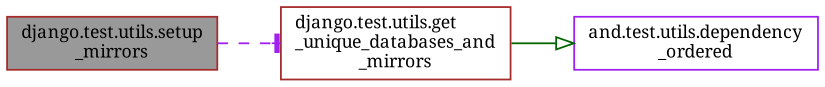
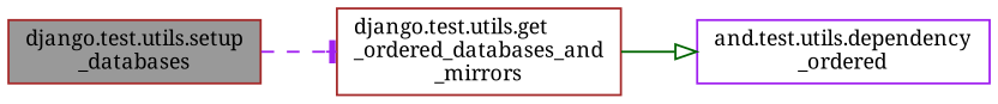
  digraph {
    fontname="Noto Serif"
    rankdir=LR
    node [color=brown fillcolor=white fontname="Noto Serif" fontsize=10 shape=box style=filled]
    edge [fontname="Noto Serif" fontsize=10 labelfontname=Helvetica labelfontsize=10]
-   n1 [fillcolor=grey60 fontcolor=black height=0.2 label="django.test.utils.setup\l_mirrors" width=0.4]
-   n2 [height=0.2 label="django.test.utils.get\l_unique_databases_and\l_mirrors" width=0.4]
+   n1 [fillcolor=grey60 fontcolor=black height=0.2 label="django.test.utils.setup\l_databases" width=0.4]
+   n2 [height=0.2 label="django.test.utils.get\l_ordered_databases_and\l_mirrors" width=0.4]
    n3 [color=purple height=0.2 label="and.test.utils.dependency\l_ordered" width=0.4]
    n1 -> n2 [arrowhead=tee color=purple style=dashed]
    n2 -> n3 [arrowhead=onormal color=darkgreen style=solid]
  }
